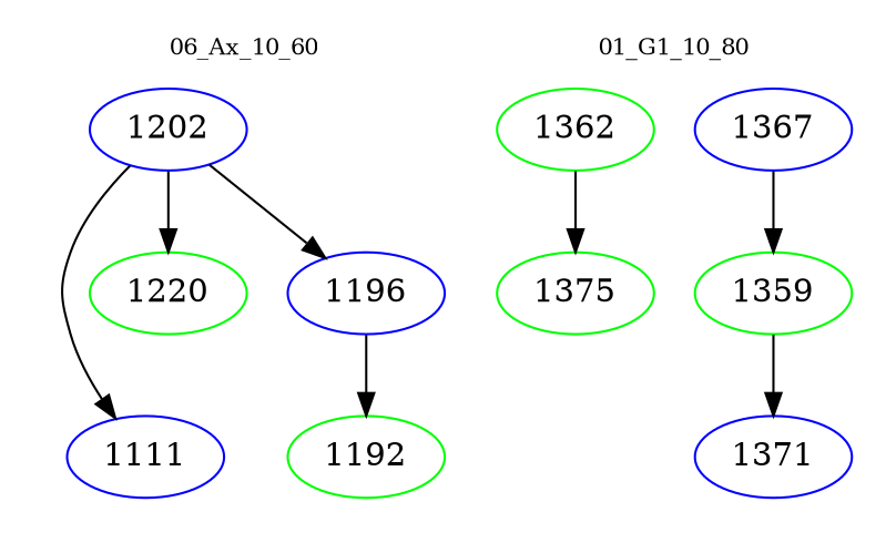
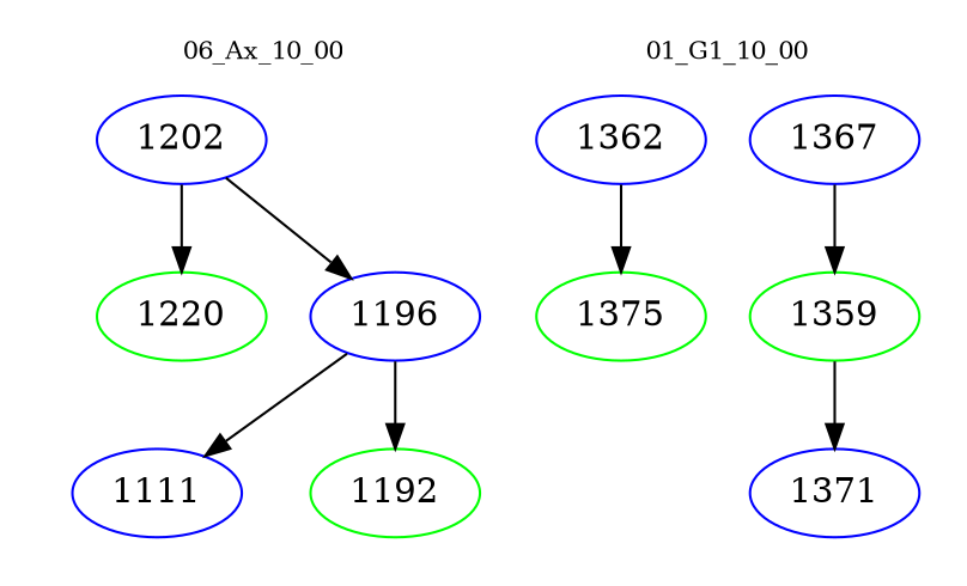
  digraph {
    node [color=blue]
    edge [color=black]
    n1 [label=1202]
    n2 [label=1111]
    n3 [color=green label=1220]
    n4 [label=1196]
    n5 [color=green label=1192]
    n6 [label=1367]
-   n7 [color=green label=1362]
+   n7 [label=1362]
    n8 [label=1371]
    n9 [color=green label=1359]
    n10 [color=green label=1375]
    subgraph cluster_1 {
      color=white
      fontsize=10
-     label="06_Ax_10_60"
+     label="06_Ax_10_00"
      n1
      n2
      n3
      n4
      n5
    }
    subgraph cluster_2 {
      color=white
      fontsize=10
-     label="01_G1_10_80"
+     label="01_G1_10_00"
      n6
      n7
      n8
      n9
      n10
    }
-   n1 -> n2
+   n4 -> n2
    n1 -> n3
    n1 -> n4
    n4 -> n5
    n6 -> n9
    n7 -> n10
    n9 -> n8
  }
